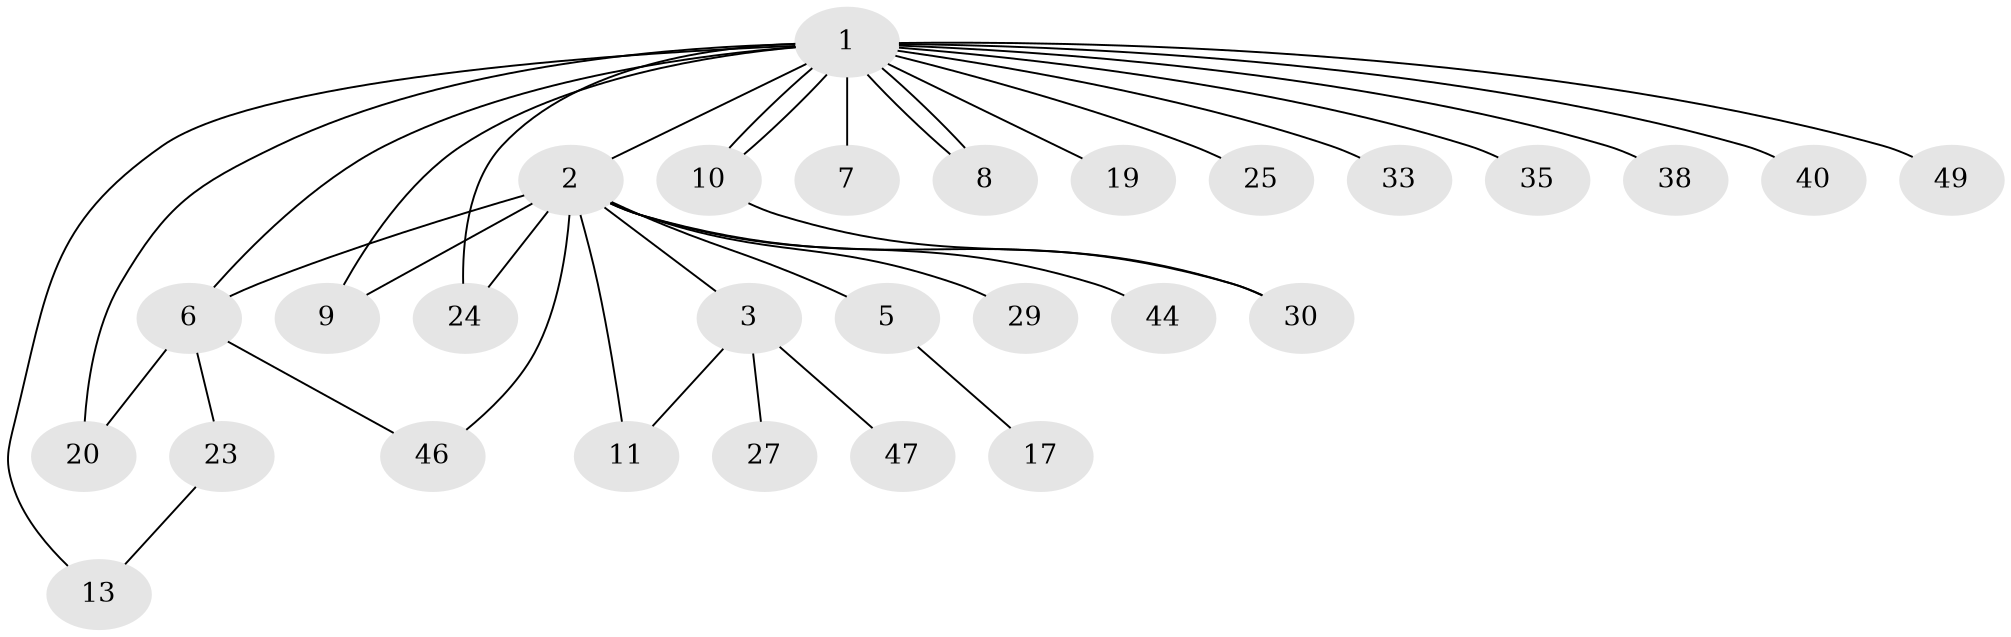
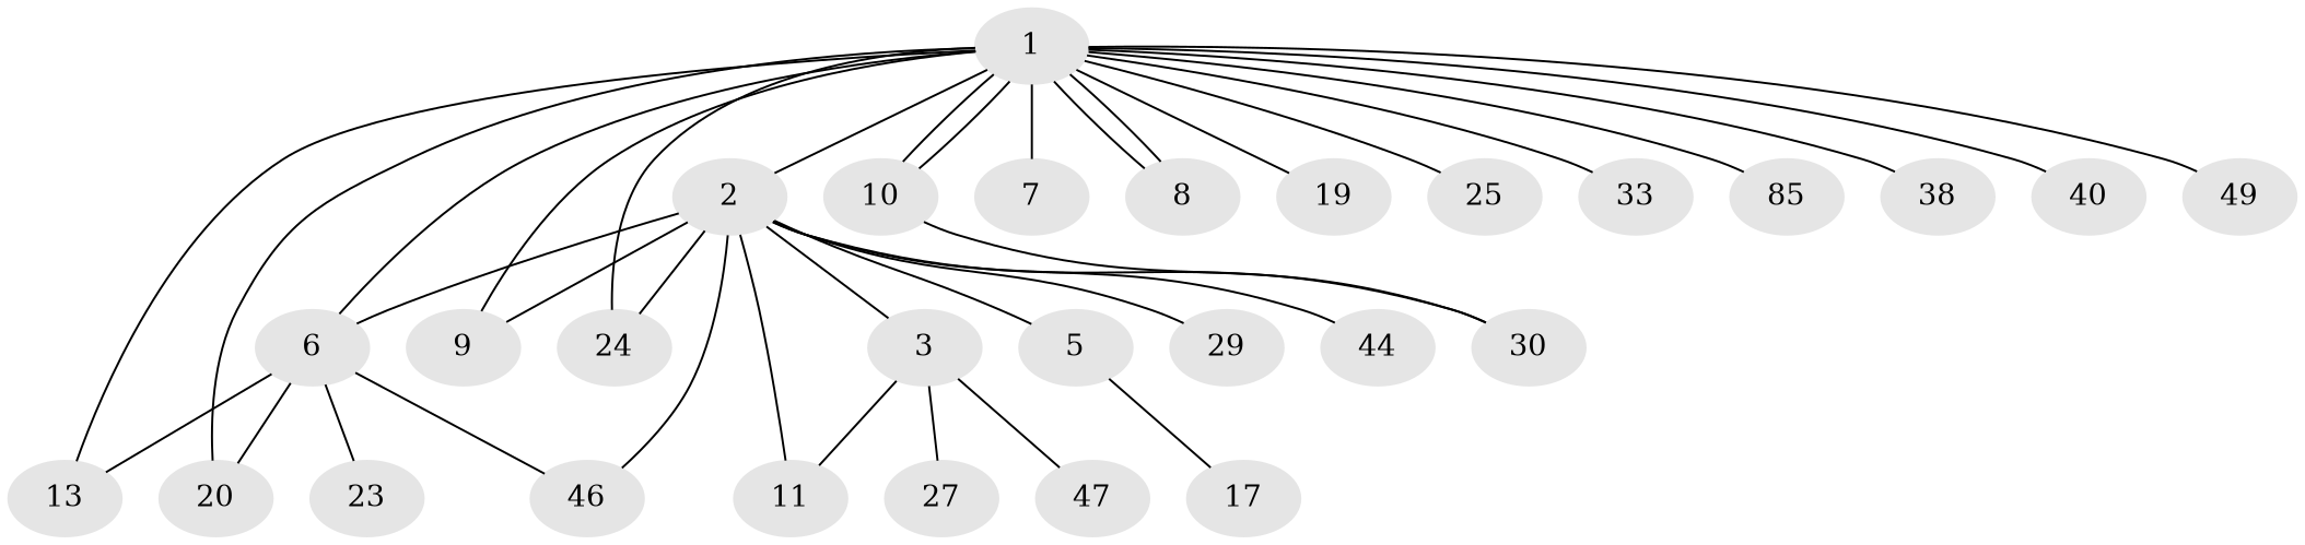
  graph {
    node [color=gray90 style=filled]
    1
    2
    6 [super="+12+28+32+36+54+14+15"]
    7
    8 [super="+31"]
    9
    10 [super="+50+22"]
    13 [super="+18"]
    19
    20 [super="+39+44+43+41"]
    24 [super="+51+55"]
    25
    33
-   35
+   35 [label=85]
    38
    40
    49
    3 [super="+4"]
    5 [super="+16+52"]
    11 [super="+53"]
    29
    30
    n23 [label=44]
    46
    23
    27
    47
    17
    1 -- 2
    1 -- 6 [weight=2]
    1 -- 7
    1 -- 8
    1 -- 8
    1 -- 9
    1 -- 10
    1 -- 10
    1 -- 13
    1 -- 19
    1 -- 20
    1 -- 24
    1 -- 25
    1 -- 33
    1 -- 35
    1 -- 38
    1 -- 40
    1 -- 49
    2 -- 6 [weight=2]
    2 -- 9
    2 -- 24
    2 -- 3
    2 -- 5
    2 -- 11 [weight=2]
    2 -- 29
    2 -- 30
    2 -- n23
    2 -- 46
-   23 -- 13
+   6 -- 13
    6 -- 20
    6 -- 46
    6 -- 23 [weight=2]
    10 -- 30
    3 -- 11
    3 -- 27
    3 -- 47
    5 -- 17
  }
